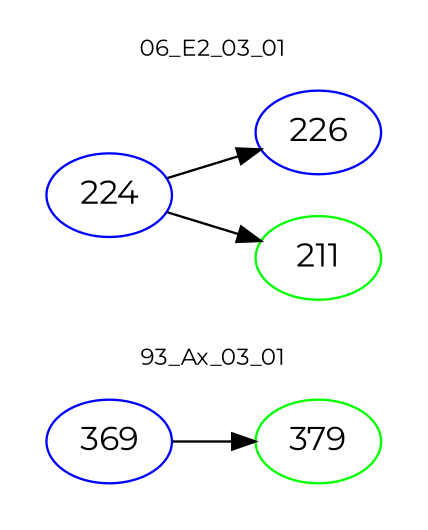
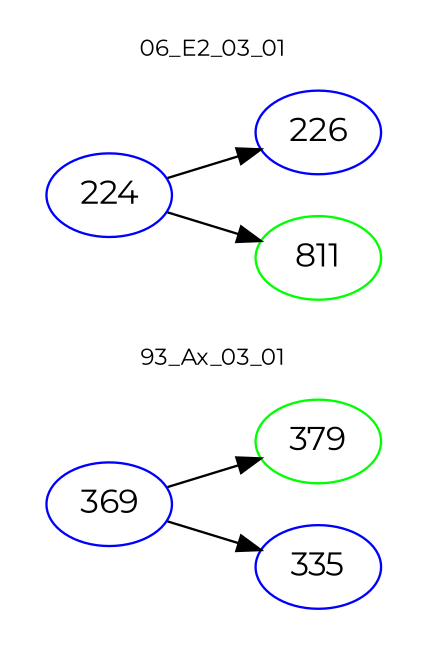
  digraph {
    fontname=Montserrat
    rankdir=LR
    node [color=blue fontname=Montserrat]
    edge [color=black fontname=Montserrat]
    n1 [label=369]
+   n2 [label=335]
    n3 [color=green label=379]
    n4 [label=224]
-   n5 [color=green label=211]
+   n5 [color=green label=811]
    n6 [label=226]
    subgraph cluster_1 {
      color=white
      fontsize=10
      label="93_Ax_03_01"
      n1
+     n2
      n3
    }
    subgraph cluster_2 {
      color=white
      fontsize=10
      label="06_E2_03_01"
      n4
      n5
      n6
    }
+   n1 -> n2
    n1 -> n3
    n4 -> n5
    n4 -> n6
  }
